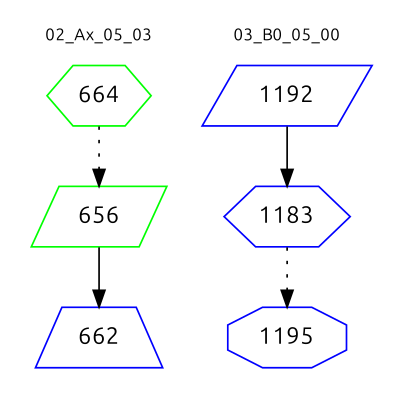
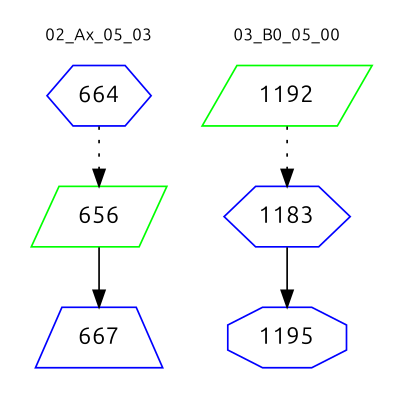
  digraph {
    fontname=Ubuntu
    node [color=green fontname=Ubuntu shape=hexagon]
    edge [color=black fontname=Ubuntu style=dotted]
-   n1 [label=664]
+   n1 [color=blue label=664]
    n2 [label=656 shape=parallelogram]
-   n3 [color=blue label=662 shape=trapezium]
-   n4 [color=blue label=1192 shape=parallelogram]
+   n3 [color=blue label=667 shape=trapezium]
+   n4 [label=1192 shape=parallelogram]
    n5 [color=blue label=1183]
    n6 [color=blue label=1195 shape=octagon]
    subgraph cluster_1 {
      color=white
      fontsize=10
      label="02_Ax_05_03"
      n1
      n2
      n3
    }
    subgraph cluster_2 {
      color=white
      fontsize=10
      label="03_B0_05_00"
      n4
      n5
      n6
    }
    n1 -> n2
    n2 -> n3 [style=solid]
-   n4 -> n5 [style=solid]
-   n5 -> n6
+   n4 -> n5
+   n5 -> n6 [style=solid]
  }
